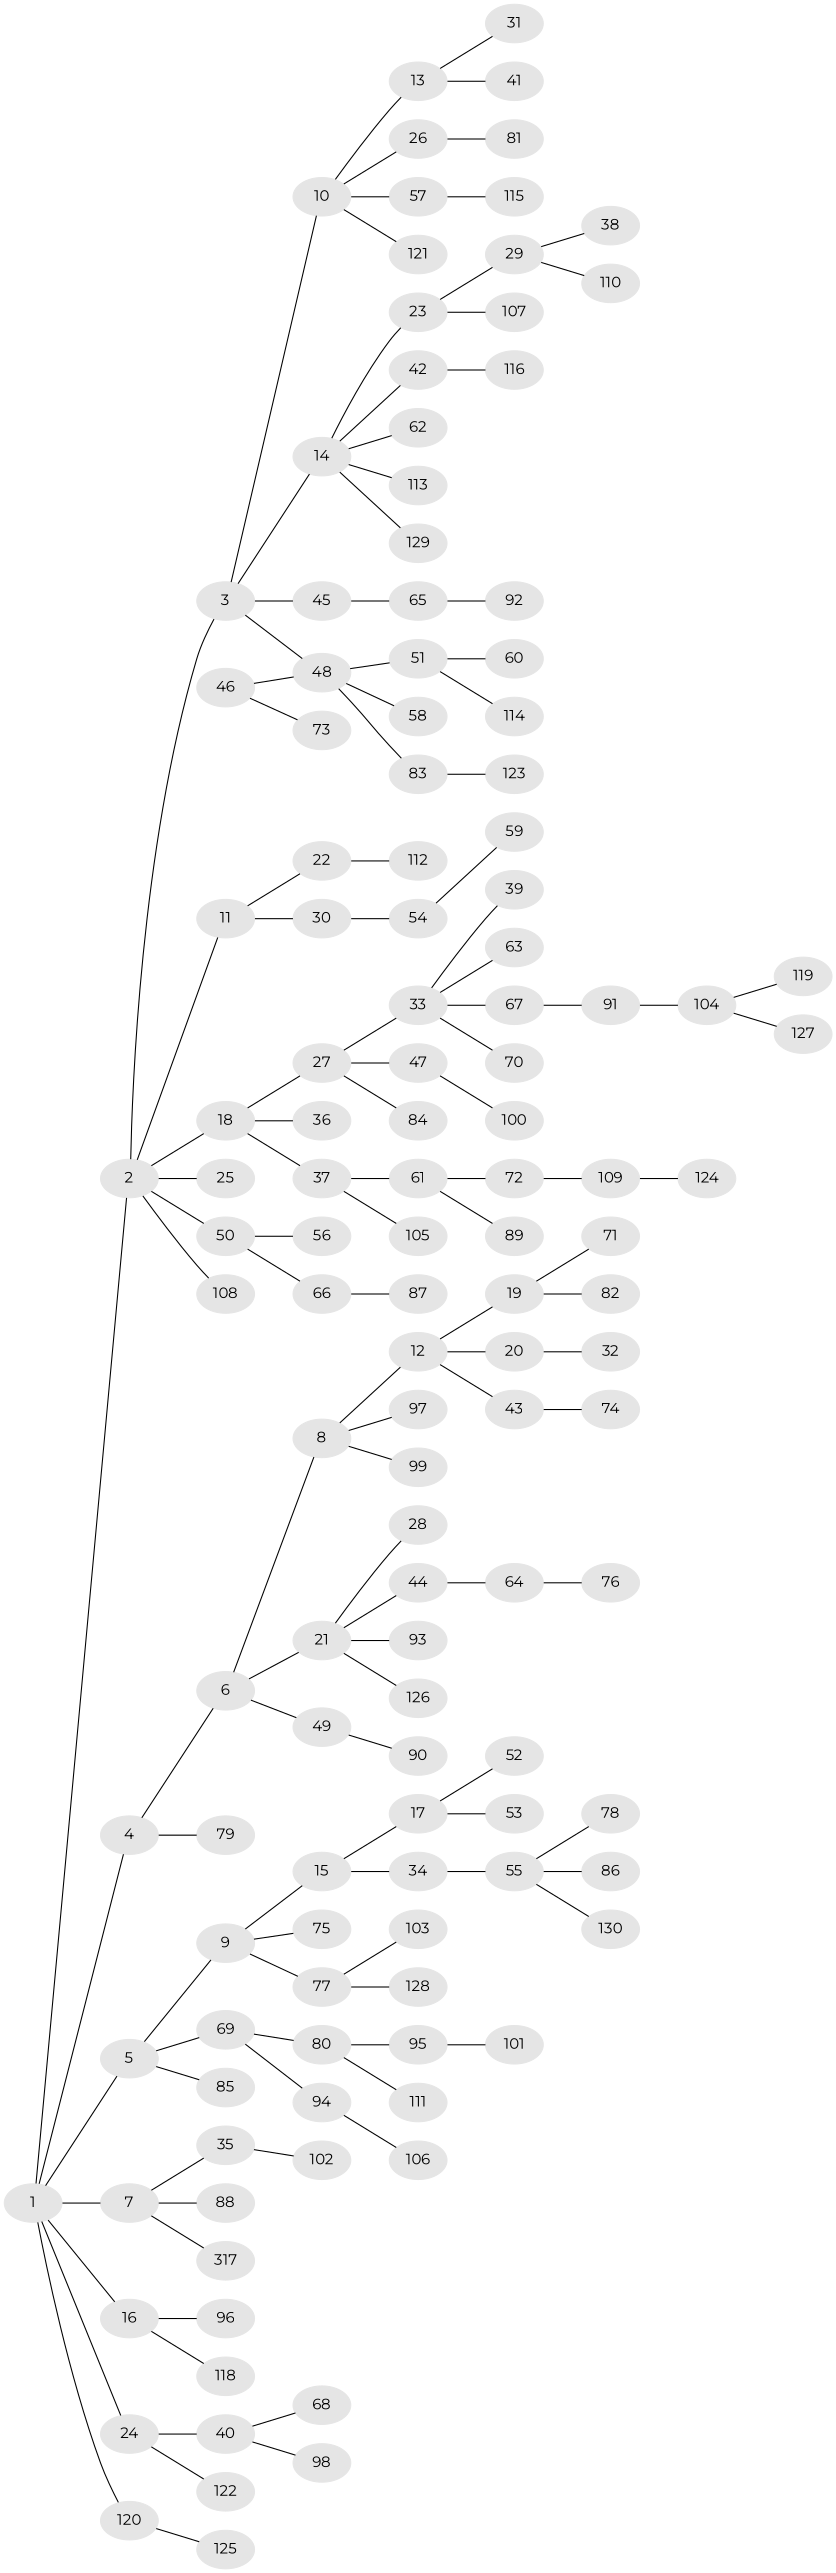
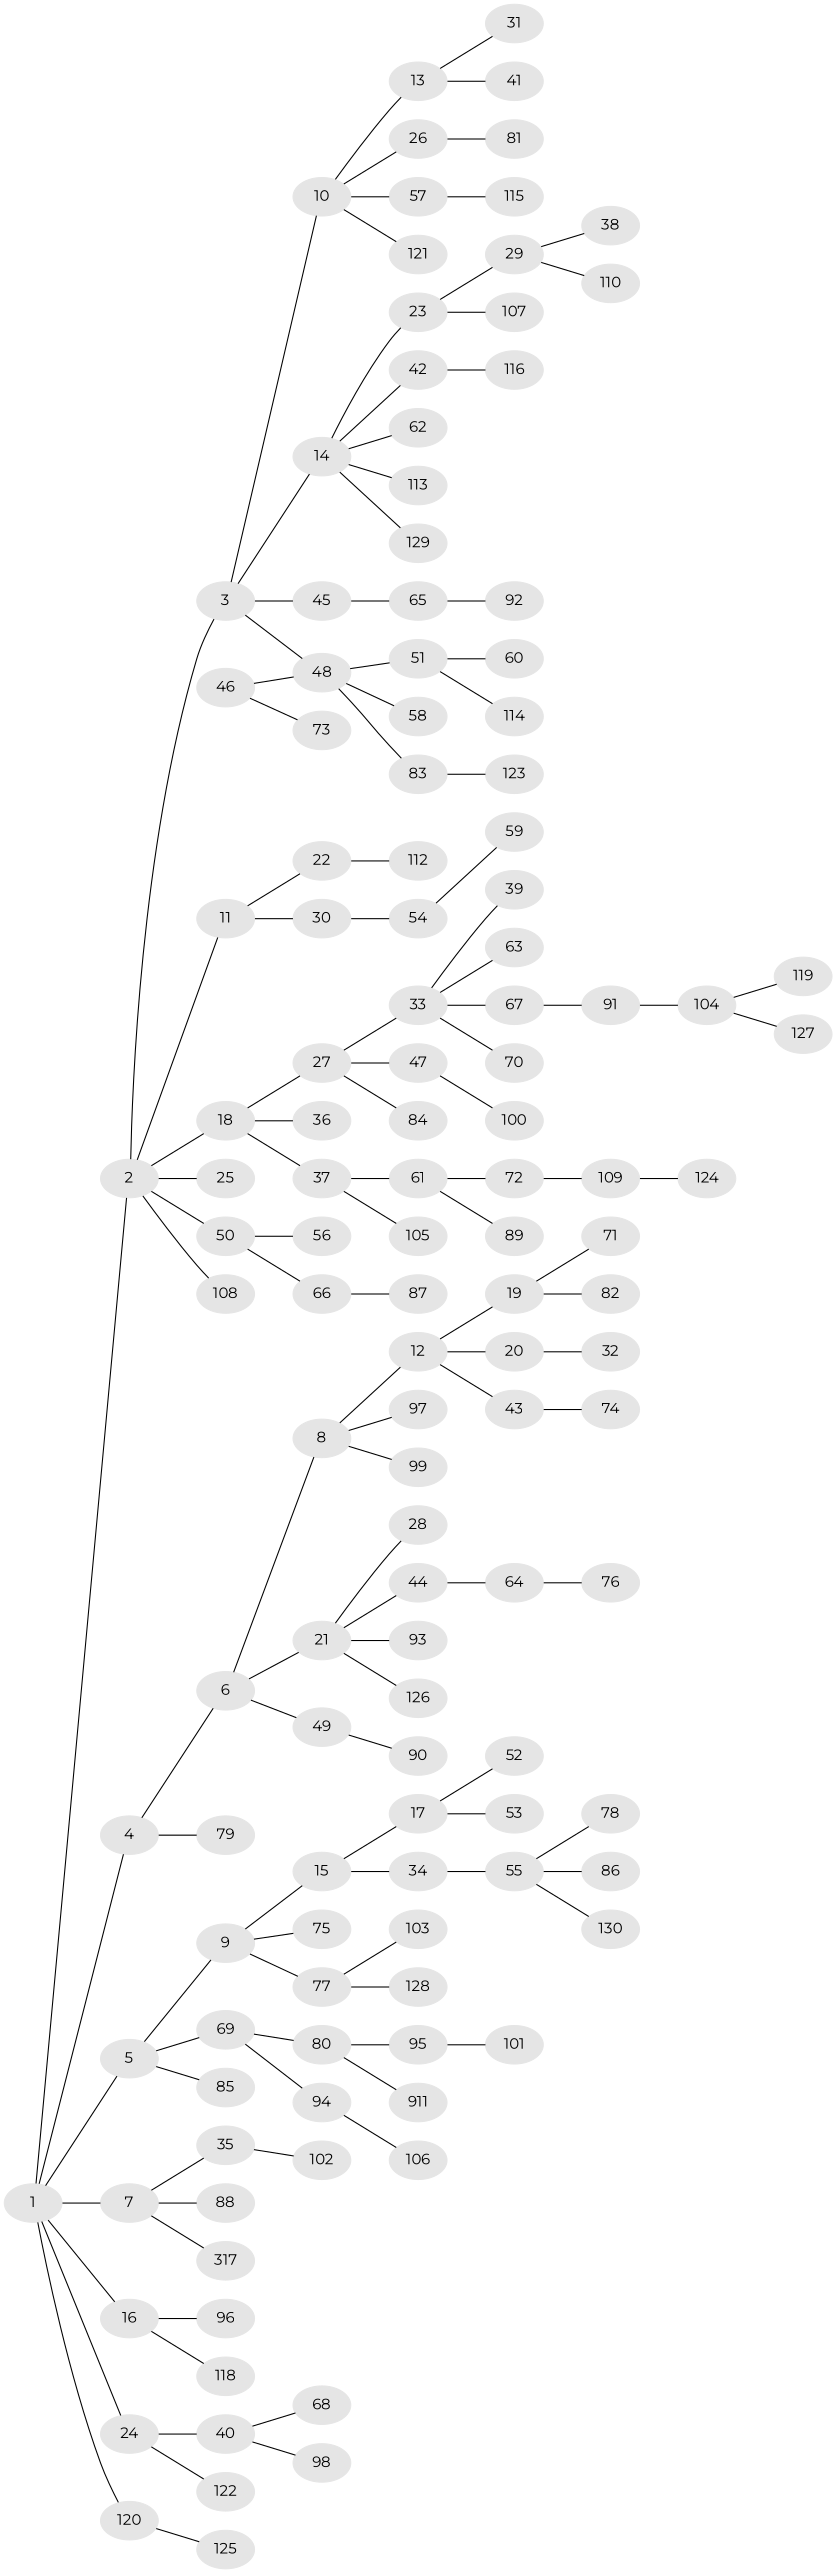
  graph {
    fontname=Montserrat
    rankdir=LR
    node [color=gray90 fontname=Montserrat style=filled]
    edge [fontname=Montserrat]
    1
    2
    4
    5
    7
    16
    24
    120
    3
    11
    18
    25
    50
    108
    6
    79
    9
    69
    85
    35
    88
    n22 [label=317]
    96
    118
    40
    122
    125
    10
    14
    45
    48
    22
    30
    27
    36
    37
    56
    66
    13
    26
    57
    121
    23
    42
    62
    113
    129
    65
    46
    73
    8
    21
    49
    15
    75
    77
    80
    94
    12
    97
    99
    28
    44
    93
    126
    90
    102
    19
    20
    43
    17
    34
    103
    128
    31
    41
    81
    115
    112
    54
    71
    82
    32
    74
    29
    107
    116
    52
    53
    55
    33
    47
    84
    61
    105
    64
    38
    110
    68
    98
    39
    63
    67
    70
    100
    59
    91
    78
    86
    130
    72
    89
    76
    92
    51
    58
    83
    60
    114
    123
    87
    109
    104
    95
-   111
+   111 [label=911]
    106
    124
    101
    119
    127
    1 -- 2
    1 -- 4
    1 -- 5
    1 -- 7
    1 -- 16
    1 -- 24
    1 -- 120
    2 -- 3
    2 -- 11
    2 -- 18
    2 -- 25
    2 -- 50
    2 -- 108
    4 -- 6
    4 -- 79
    5 -- 9
    5 -- 69
    5 -- 85
    7 -- 35
    7 -- 88
    7 -- n22
    16 -- 96
    16 -- 118
    24 -- 40
    24 -- 122
    120 -- 125
    3 -- 10
    3 -- 14
    3 -- 45
    3 -- 48
    11 -- 22
    11 -- 30
    18 -- 27
    18 -- 36
    18 -- 37
    50 -- 56
    50 -- 66
    6 -- 8
    6 -- 21
    6 -- 49
    9 -- 15
    9 -- 75
    9 -- 77
    69 -- 80
    69 -- 94
    35 -- 102
    40 -- 68
    40 -- 98
    10 -- 13
    10 -- 26
    10 -- 57
    10 -- 121
    14 -- 23
    14 -- 42
    14 -- 62
    14 -- 113
    14 -- 129
    45 -- 65
    48 -- 51
    48 -- 58
    48 -- 83
    22 -- 112
    30 -- 54
    27 -- 33
    27 -- 47
    27 -- 84
    37 -- 61
    37 -- 105
    66 -- 87
    13 -- 31
    13 -- 41
    26 -- 81
    57 -- 115
    23 -- 29
    23 -- 107
    42 -- 116
    65 -- 92
    46 -- 48
    46 -- 73
    8 -- 12
    8 -- 97
    8 -- 99
    21 -- 28
    21 -- 44
    21 -- 93
    21 -- 126
    49 -- 90
    15 -- 17
    15 -- 34
    77 -- 103
    77 -- 128
    80 -- 95
    80 -- 111
    94 -- 106
    12 -- 19
    12 -- 20
    12 -- 43
    44 -- 64
    19 -- 71
    19 -- 82
    20 -- 32
    43 -- 74
    17 -- 52
    17 -- 53
    34 -- 55
    54 -- 59
    29 -- 38
    29 -- 110
    55 -- 78
    55 -- 86
    55 -- 130
    33 -- 39
    33 -- 63
    33 -- 67
    33 -- 70
    47 -- 100
    61 -- 72
    61 -- 89
    64 -- 76
    67 -- 91
    91 -- 104
    72 -- 109
    51 -- 60
    51 -- 114
    83 -- 123
    109 -- 124
    104 -- 119
    104 -- 127
    95 -- 101
  }
